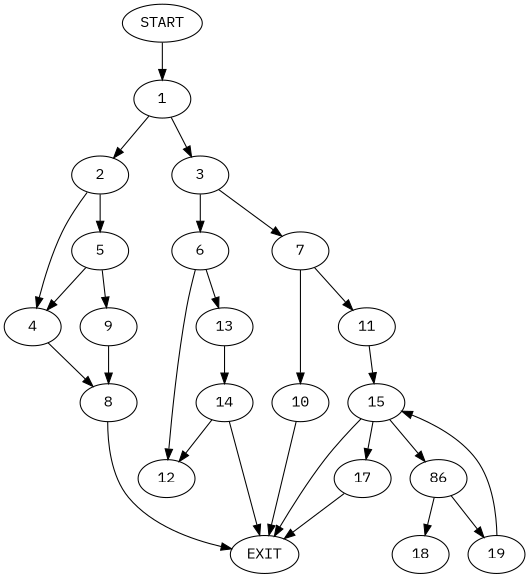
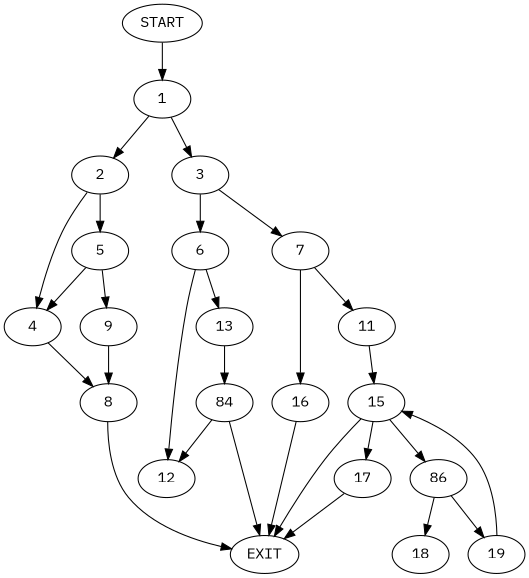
  digraph {
    fontname="IBM Plex Mono"
    node [fontname="IBM Plex Mono"]
    edge [fontname="IBM Plex Mono"]
    n1 [label=START]
    1
    2
    3
    n5 [label=EXIT]
    4
    5
    6
    7
    8
    9
    12
    13
-   10
+   10 [label=16]
    11
-   14
+   14 [label=84]
    15
    n18 [label=86]
    17
    18
    19
    n1 -> 1
    1 -> 2
    1 -> 3
    2 -> 4
    2 -> 5
    3 -> 6
    3 -> 7
    4 -> 8
    5 -> 4
    5 -> 9
    6 -> 12
    6 -> 13
    7 -> 10
    7 -> 11
    8 -> n5
    9 -> 8
    13 -> 14
    10 -> n5
    11 -> 15
    14 -> n5
    14 -> 12
    15 -> n5
    15 -> n18
    15 -> 17
    n18 -> 18
    n18 -> 19
    17 -> n5
    19 -> 15
  }
